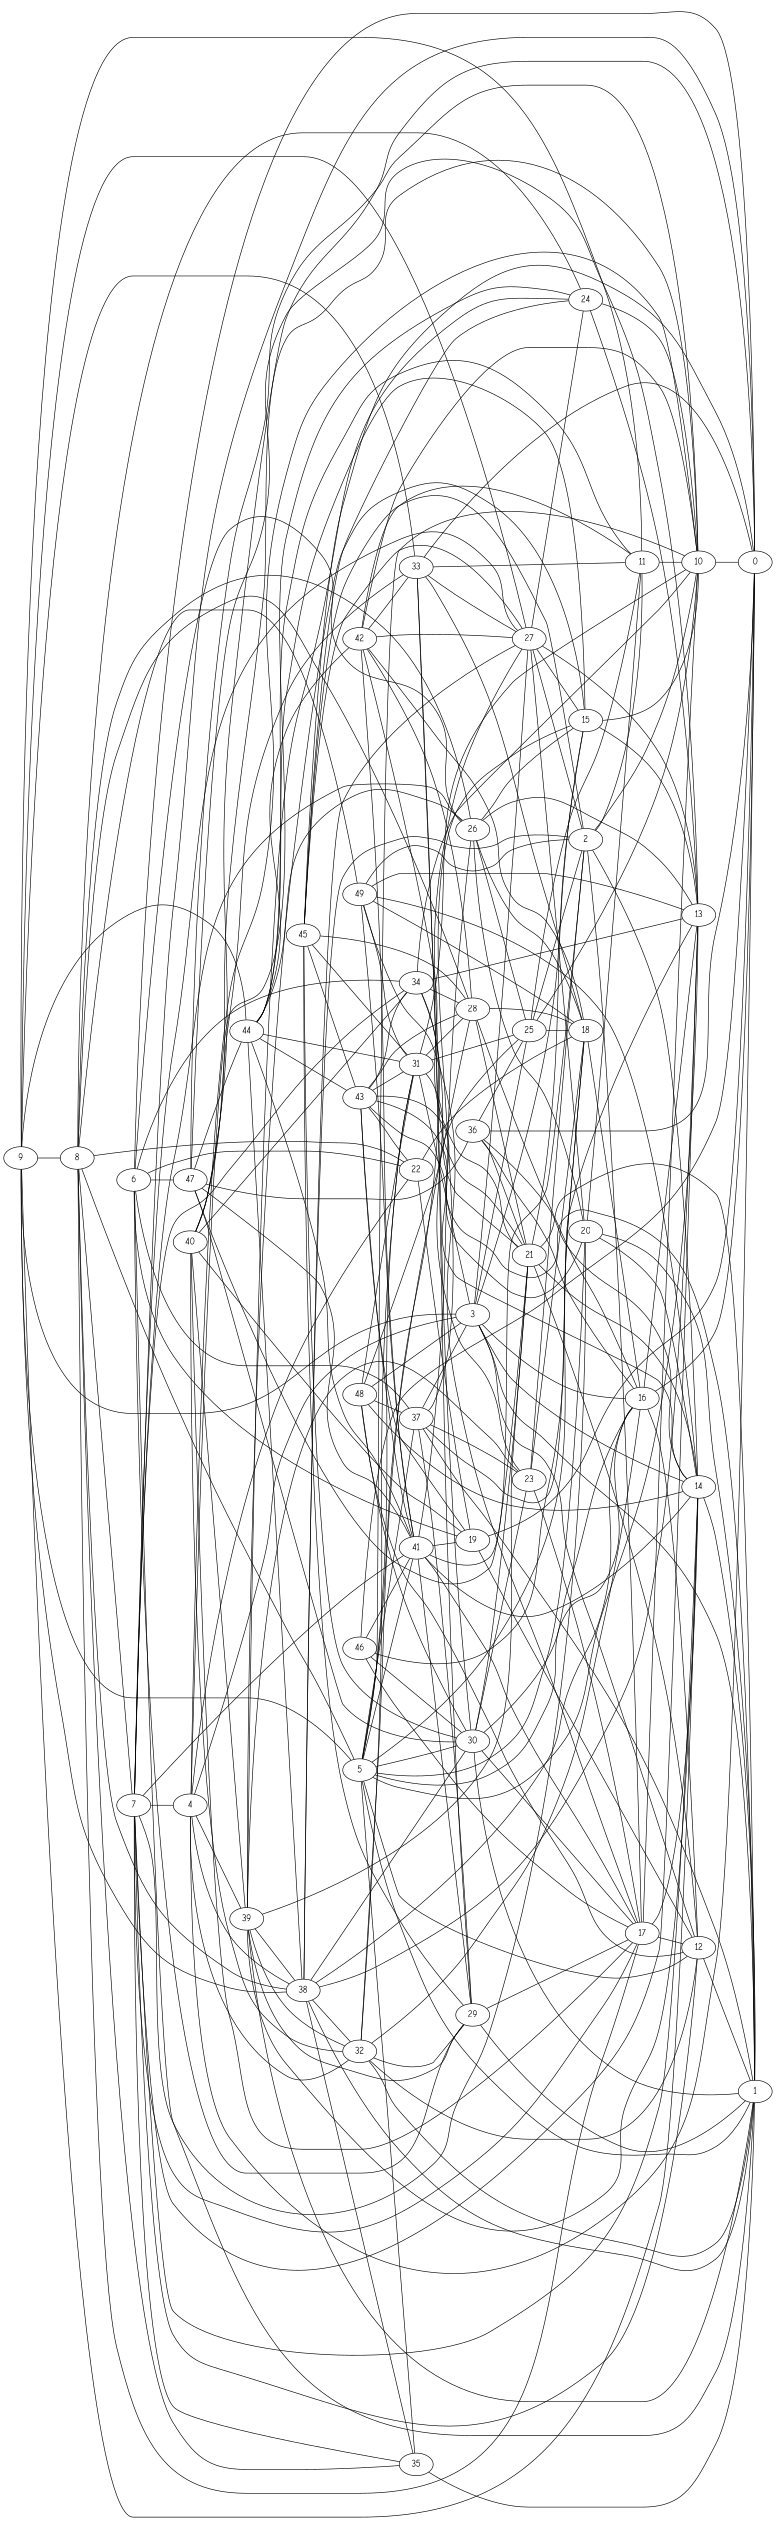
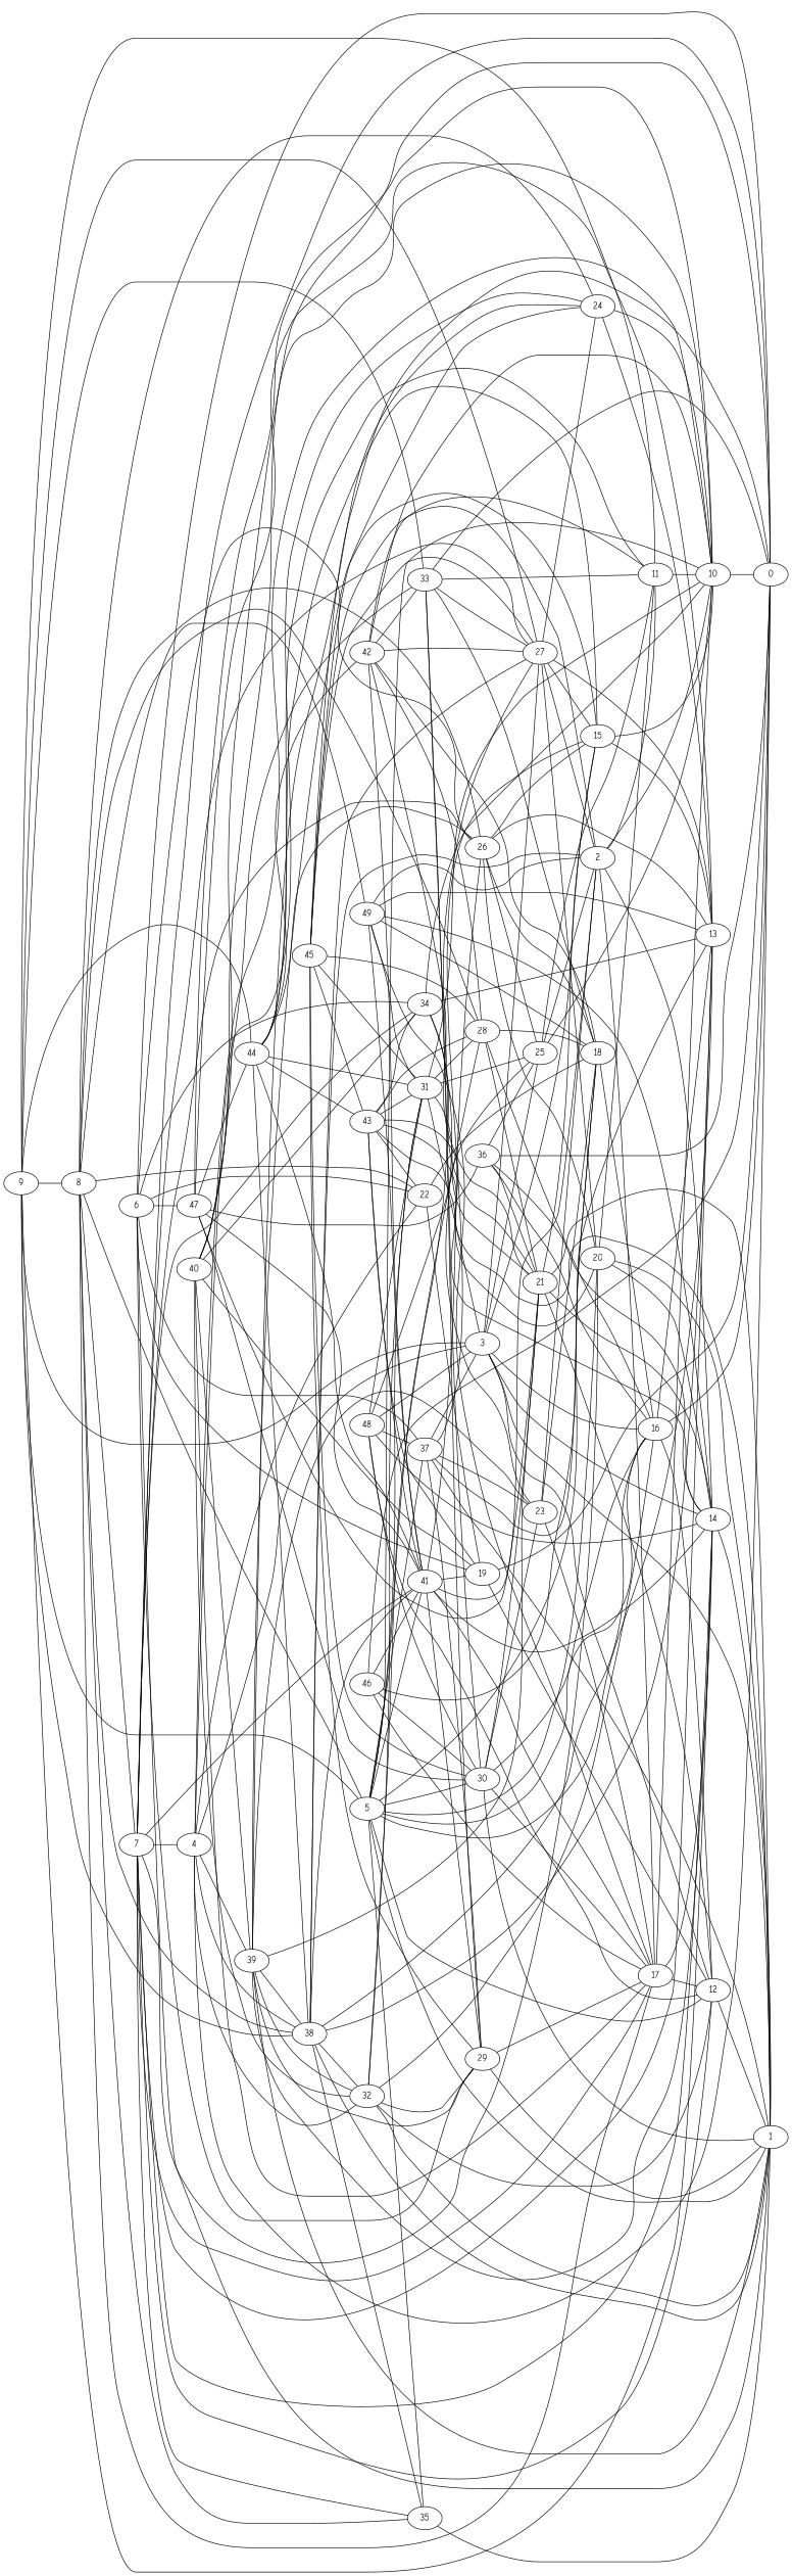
  digraph {
    fontname="Comic Neue"
    rankdir=LR
    node [fontname="Comic Neue"]
    edge [color=black dir=none fontname="Comic Neue"]
    43
    22
    1
    34
    31
    14
    20
    19
    41
    18
    21
    28
    23
    13
    15
    10
    3
    25
    12
    16
    0
    27
    11
    2
    17
    30
    45
    29
    24
    6
    47
    26
    37
    9
    38
    8
    33
    44
    5
    35
    32
    49
    7
    46
    42
    4
    39
    36
    40
    48
    subgraph sub_1 {
      43
      22
      1
      34
      31
      14
      20
      19
      41
      18
      21
      28
      23
      13
      15
      10
      3
      25
      12
      16
      0
      27
      11
      2
      17
      30
      45
      29
      24
      6
      47
      26
      37
      9
      38
      8
      33
      44
      5
      35
      32
      49
      7
      46
      42
      4
      39
      36
      40
      48
    }
    43 -> 22
    43 -> 1
    43 -> 34
    43 -> 31
    43 -> 14
    43 -> 20
    43 -> 19
    43 -> 41
    43 -> 28
    22 -> 19
    22 -> 18
    34 -> 21
-   34 -> 28
    34 -> 23
    34 -> 13
    34 -> 15
    31 -> 21
    31 -> 28
    31 -> 10
    31 -> 3
    31 -> 25
    14 -> 1
    20 -> 1
    20 -> 14
    20 -> 11
    19 -> 12
    19 -> 0
    41 -> 14
    41 -> 19
    41 -> 2
    41 -> 17
    41 -> 29
    41 -> 26
    18 -> 16
    21 -> 1
    21 -> 14
    21 -> 15
    21 -> 12
    28 -> 18
    28 -> 21
    28 -> 16
    23 -> 18
    23 -> 2
    23 -> 17
    15 -> 13
    15 -> 10
    10 -> 0
    3 -> 1
    3 -> 14
    3 -> 15
    3 -> 25
    3 -> 12
    3 -> 16
    3 -> 27
-   25 -> 18
    25 -> 10
    25 -> 11
    25 -> 2
    12 -> 1
    16 -> 13
    16 -> 12
    16 -> 0
    27 -> 20
    27 -> 13
    27 -> 15
    27 -> 2
    27 -> 24
    11 -> 10
    2 -> 14
    2 -> 10
    2 -> 11
    2 -> 17
    17 -> 14
    17 -> 10
    17 -> 12
    30 -> 1
    30 -> 21
    30 -> 23
    30 -> 16
    30 -> 17
    45 -> 43
    45 -> 31
    45 -> 28
    45 -> 0
    45 -> 27
    45 -> 2
    45 -> 30
    45 -> 29
    45 -> 24
    29 -> 1
    29 -> 17
    24 -> 13
    24 -> 10
    6 -> 22
    6 -> 1
    6 -> 34
    6 -> 19
    6 -> 0
    6 -> 29
    6 -> 47
    6 -> 26
    6 -> 37
    47 -> 41
    47 -> 21
    47 -> 13
    47 -> 10
    47 -> 30
    47 -> 44
    47 -> 36
    26 -> 20
    26 -> 18
    26 -> 13
    26 -> 15
    26 -> 25
    37 -> 1
    37 -> 23
    37 -> 13
    37 -> 10
    37 -> 3
    37 -> 29
    9 -> 14
    9 -> 3
    9 -> 27
    9 -> 11
    9 -> 38
    9 -> 8
    9 -> 33
    9 -> 44
    9 -> 5
    38 -> 1
    38 -> 13
    38 -> 16
    38 -> 27
    38 -> 2
-   38 -> 30
+   38 -> 41
    38 -> 35
    38 -> 32
    8 -> 22
    8 -> 28
    8 -> 17
    8 -> 24
    8 -> 26
    8 -> 38
    8 -> 5
    8 -> 35
    8 -> 49
    8 -> 7
    33 -> 18
    33 -> 0
    33 -> 27
    33 -> 11
    33 -> 30
    33 -> 29
    44 -> 43
    44 -> 31
    44 -> 41
    44 -> 15
    44 -> 11
    44 -> 26
    44 -> 38
    44 -> 42
    5 -> 1
    5 -> 31
    5 -> 20
    5 -> 41
    5 -> 18
    5 -> 28
    5 -> 13
    5 -> 10
    5 -> 12
    5 -> 16
    5 -> 30
    5 -> 37
    5 -> 35
    35 -> 1
    32 -> 1
    32 -> 31
    32 -> 12
    32 -> 16
    32 -> 27
    32 -> 29
    49 -> 31
    49 -> 14
    49 -> 41
    49 -> 18
    49 -> 13
    49 -> 2
    49 -> 17
    7 -> 34
    7 -> 14
    7 -> 20
    7 -> 41
    7 -> 13
    7 -> 12
    7 -> 0
    7 -> 27
    7 -> 17
    7 -> 26
    7 -> 35
    7 -> 4
    46 -> 41
    46 -> 18
    46 -> 0
    46 -> 17
    46 -> 30
    42 -> 41
    42 -> 18
    42 -> 21
    42 -> 28
    42 -> 10
    42 -> 27
    42 -> 11
    42 -> 33
    4 -> 22
    4 -> 10
    4 -> 3
    4 -> 0
    4 -> 24
    4 -> 38
    4 -> 32
    4 -> 39
    39 -> 1
    39 -> 14
    39 -> 21
    39 -> 23
    39 -> 15
    39 -> 29
    39 -> 24
    39 -> 38
    39 -> 32
    36 -> 14
    36 -> 21
    36 -> 25
    36 -> 16
    36 -> 0
    40 -> 34
    40 -> 19
    40 -> 10
    40 -> 0
    40 -> 17
    40 -> 33
    40 -> 32
    40 -> 39
    48 -> 31
    48 -> 14
    48 -> 3
    48 -> 25
    48 -> 12
    48 -> 30
    48 -> 37
  }
